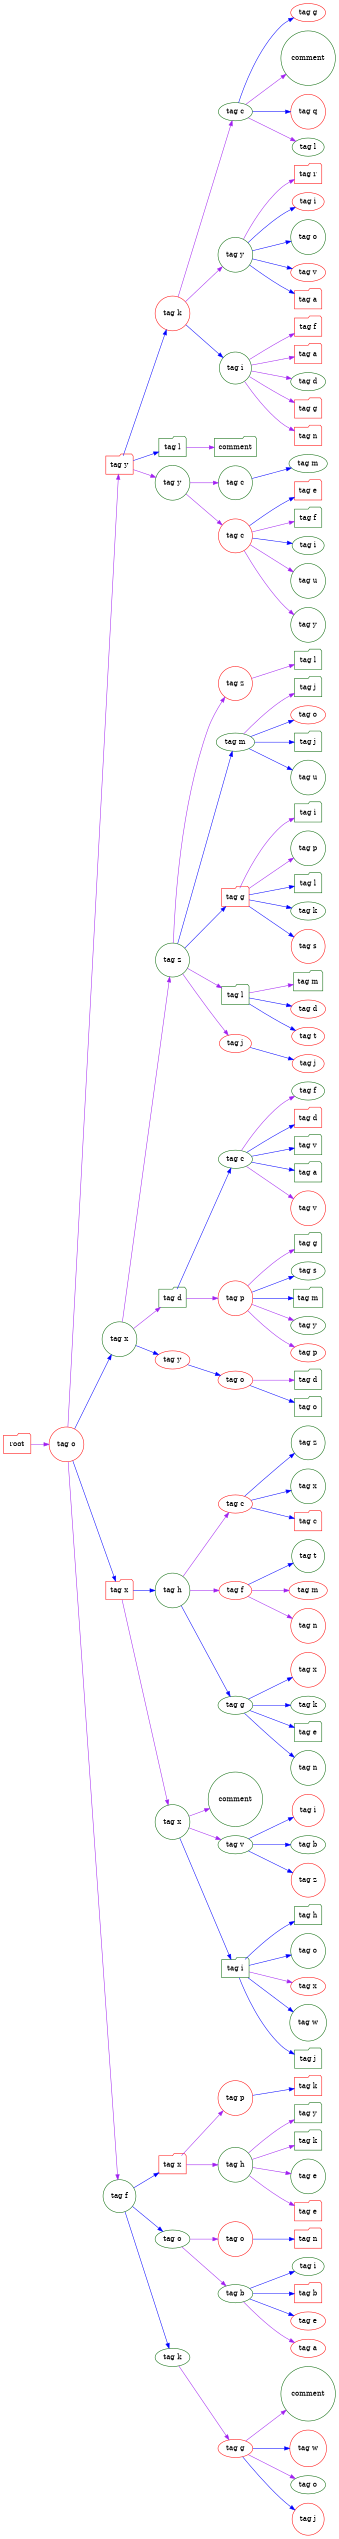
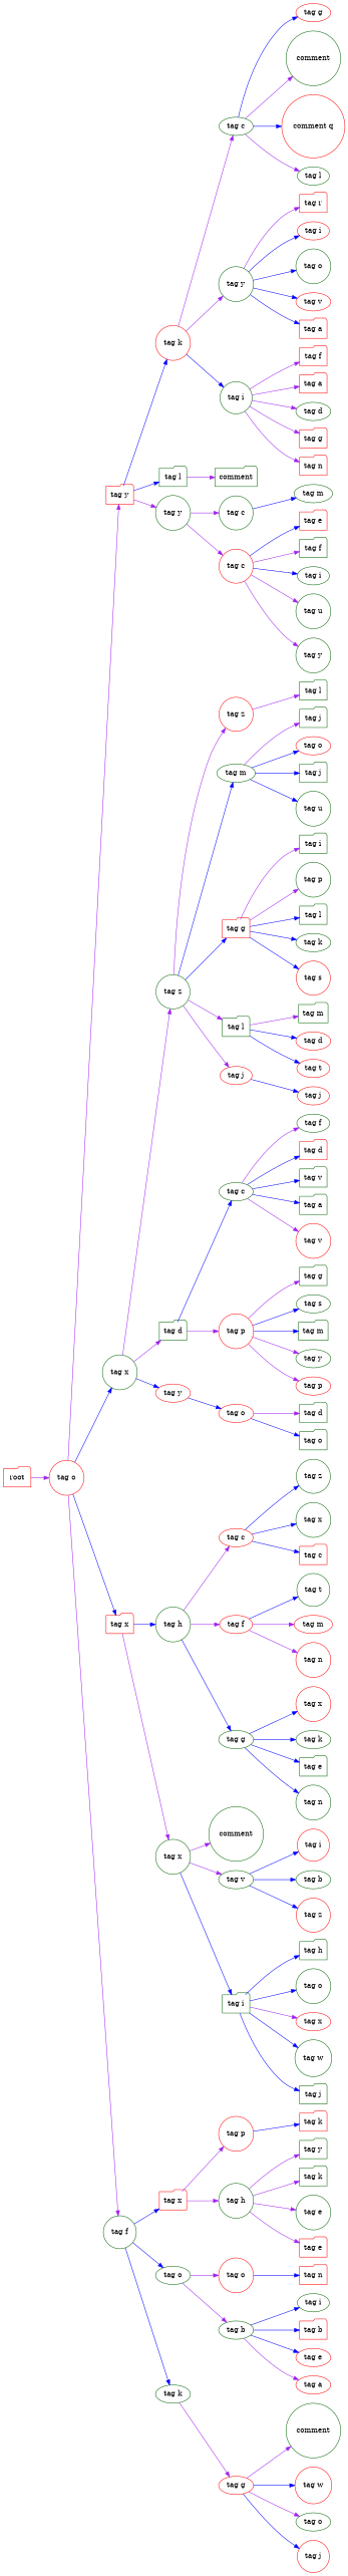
  digraph {
    rankdir=LR
    node [color=darkgreen shape=folder]
    edge [color=blue]
    n1 [label=root color=red]
    n2 [label="tag o" color=red shape=circle]
    n3 [label="tag y" color=red]
    n4 [label="tag x" shape=circle]
    n5 [label="tag x" color=red]
    n6 [label="tag f" shape=circle]
    n7 [label="tag k" color=red shape=circle]
    n8 [label="tag l"]
    n9 [label="tag y" shape=circle]
    n10 [label="tag c" shape=ellipse]
    n11 [label="tag y" shape=circle]
    n12 [label="tag i" shape=circle]
    n13 [label="tag g" color=red shape=ellipse]
    n14 [label=comment shape=circle]
-   n15 [label="tag q" color=red shape=circle]
+   n15 [label="comment q" color=red shape=circle]
    n16 [label="tag l" shape=ellipse]
    n17 [label="tag r" color=red]
    n18 [label="tag i" color=red shape=ellipse]
    n19 [label="tag o" shape=circle]
    n20 [label="tag v" color=red shape=ellipse]
    n21 [label="tag a" color=red]
    n22 [label="tag f" color=red]
    n23 [label="tag a" color=red]
    n24 [label="tag d" shape=ellipse]
    n25 [label="tag g" color=red]
    n26 [label="tag n" color=red]
    n27 [label=comment]
    n28 [label="tag c" shape=circle]
    n29 [label="tag c" color=red shape=circle]
    n30 [label="tag m" shape=ellipse]
    n31 [label="tag e" color=red]
    n32 [label="tag f"]
    n33 [label="tag i" shape=ellipse]
    n34 [label="tag u" shape=circle]
    n35 [label="tag y" shape=circle]
    n36 [label="tag z" shape=circle]
    n37 [label="tag d"]
    n38 [label="tag y" color=red shape=ellipse]
    n39 [label="tag z" color=red shape=circle]
    n40 [label="tag m" shape=ellipse]
    n41 [label="tag g" color=red]
    n42 [label="tag l"]
    n43 [label="tag j" color=red shape=ellipse]
    n44 [label="tag l"]
    n45 [label="tag j"]
    n46 [label="tag o" color=red shape=ellipse]
    n47 [label="tag j"]
    n48 [label="tag u" shape=circle]
    n49 [label="tag i"]
    n50 [label="tag p" shape=circle]
    n51 [label="tag l"]
    n52 [label="tag k" shape=ellipse]
    n53 [label="tag s" color=red shape=circle]
    n54 [label="tag m"]
    n55 [label="tag d" color=red shape=ellipse]
    n56 [label="tag t" color=red shape=ellipse]
    n57 [label="tag j" color=red shape=ellipse]
    n58 [label="tag c" shape=ellipse]
    n59 [label="tag p" color=red shape=circle]
    n60 [label="tag f" shape=ellipse]
    n61 [label="tag d" color=red]
    n62 [label="tag v"]
    n63 [label="tag a"]
    n64 [label="tag v" color=red shape=circle]
    n65 [label="tag g"]
    n66 [label="tag s" shape=ellipse]
    n67 [label="tag m"]
    n68 [label="tag y" shape=ellipse]
    n69 [label="tag p" color=red shape=ellipse]
    n70 [label="tag o" color=red shape=ellipse]
    n71 [label="tag d"]
    n72 [label="tag o"]
    n73 [label="tag h" shape=circle]
    n74 [label="tag x" shape=circle]
    n75 [label="tag c" color=red shape=ellipse]
    n76 [label="tag f" color=red shape=ellipse]
    n77 [label="tag g" shape=ellipse]
    n78 [label="tag z" shape=circle]
    n79 [label="tag x" shape=circle]
    n80 [label="tag c" color=red]
    n81 [label="tag t" shape=circle]
    n82 [label="tag m" color=red shape=ellipse]
    n83 [label="tag n" color=red shape=circle]
    n84 [label="tag x" color=red shape=circle]
    n85 [label="tag k" shape=ellipse]
    n86 [label="tag e"]
    n87 [label="tag n" shape=circle]
    n88 [label=comment shape=circle]
    n89 [label="tag v" shape=ellipse]
    n90 [label="tag i"]
    n91 [label="tag i" color=red shape=circle]
    n92 [label="tag b" shape=ellipse]
    n93 [label="tag z" color=red shape=circle]
    n94 [label="tag h"]
    n95 [label="tag o" shape=circle]
    n96 [label="tag x" color=red shape=ellipse]
    n97 [label="tag w" shape=circle]
    n98 [label="tag j"]
    n99 [label="tag x" color=red]
    n100 [label="tag o" shape=ellipse]
    n101 [label="tag k" shape=ellipse]
    n102 [label="tag p" color=red shape=circle]
    n103 [label="tag h" shape=circle]
    n104 [label="tag k" color=red]
    n105 [label="tag y"]
    n106 [label="tag k"]
    n107 [label="tag e" shape=circle]
    n108 [label="tag e" color=red]
    n109 [label="tag o" color=red shape=circle]
    n110 [label="tag b" shape=ellipse]
    n111 [label="tag n" color=red]
    n112 [label="tag i" shape=ellipse]
    n113 [label="tag b" color=red]
    n114 [label="tag e" color=red shape=ellipse]
    n115 [label="tag a" color=red shape=ellipse]
    n116 [label="tag g" color=red shape=ellipse]
    n117 [label=comment shape=circle]
    n118 [label="tag w" color=red shape=circle]
    n119 [label="tag o" shape=ellipse]
    n120 [label="tag j" color=red shape=circle]
    n1 -> n2 [color=purple]
    n2 -> n3 [color=purple]
    n2 -> n4
    n2 -> n5
    n2 -> n6 [color=purple]
    n3 -> n7
    n3 -> n8
    n3 -> n9 [color=purple]
    n4 -> n36 [color=purple]
    n4 -> n37 [color=purple]
    n4 -> n38
    n5 -> n73
    n5 -> n74 [color=purple]
    n6 -> n99
    n6 -> n100
    n6 -> n101
    n7 -> n10 [color=purple]
    n7 -> n11 [color=purple]
    n7 -> n12
    n8 -> n27 [color=purple]
    n9 -> n28 [color=purple]
    n9 -> n29 [color=purple]
    n10 -> n13
    n10 -> n14 [color=purple]
    n10 -> n15
    n10 -> n16 [color=purple]
    n11 -> n17 [color=purple]
    n11 -> n18
    n11 -> n19
    n11 -> n20
    n11 -> n21
    n12 -> n22 [color=purple]
    n12 -> n23 [color=purple]
    n12 -> n24 [color=purple]
    n12 -> n25 [color=purple]
    n12 -> n26 [color=purple]
    n28 -> n30
    n29 -> n31
    n29 -> n32 [color=purple]
    n29 -> n33
    n29 -> n34 [color=purple]
    n29 -> n35 [color=purple]
    n36 -> n39 [color=purple]
    n36 -> n40
    n36 -> n41
    n36 -> n42 [color=purple]
    n36 -> n43 [color=purple]
    n37 -> n58
    n37 -> n59 [color=purple]
    n38 -> n70
    n39 -> n44 [color=purple]
    n40 -> n45 [color=purple]
    n40 -> n46
    n40 -> n47
    n40 -> n48
    n41 -> n49 [color=purple]
    n41 -> n50 [color=purple]
    n41 -> n51
    n41 -> n52
    n41 -> n53
    n42 -> n54 [color=purple]
    n42 -> n55
    n42 -> n56
    n43 -> n57
    n58 -> n60 [color=purple]
    n58 -> n61
    n58 -> n62
    n58 -> n63
    n58 -> n64 [color=purple]
    n59 -> n65 [color=purple]
    n59 -> n66
    n59 -> n67
    n59 -> n68 [color=purple]
    n59 -> n69 [color=purple]
    n70 -> n71 [color=purple]
    n70 -> n72
    n73 -> n75 [color=purple]
    n73 -> n76 [color=purple]
    n73 -> n77
    n74 -> n88 [color=purple]
    n74 -> n89 [color=purple]
    n74 -> n90
    n75 -> n78
    n75 -> n79
    n75 -> n80
    n76 -> n81
    n76 -> n82 [color=purple]
    n76 -> n83 [color=purple]
    n77 -> n84
    n77 -> n85
    n77 -> n86
    n77 -> n87
    n89 -> n91
    n89 -> n92
    n89 -> n93
    n90 -> n94
    n90 -> n95
    n90 -> n96 [color=purple]
    n90 -> n97
    n90 -> n98
    n99 -> n102 [color=purple]
    n99 -> n103 [color=purple]
    n100 -> n109 [color=purple]
    n100 -> n110 [color=purple]
    n101 -> n116 [color=purple]
    n102 -> n104
    n103 -> n105 [color=purple]
    n103 -> n106 [color=purple]
    n103 -> n107 [color=purple]
    n103 -> n108 [color=purple]
    n109 -> n111
    n110 -> n112
    n110 -> n113
    n110 -> n114
    n110 -> n115 [color=purple]
    n116 -> n117 [color=purple]
    n116 -> n118
    n116 -> n119 [color=purple]
    n116 -> n120
  }
